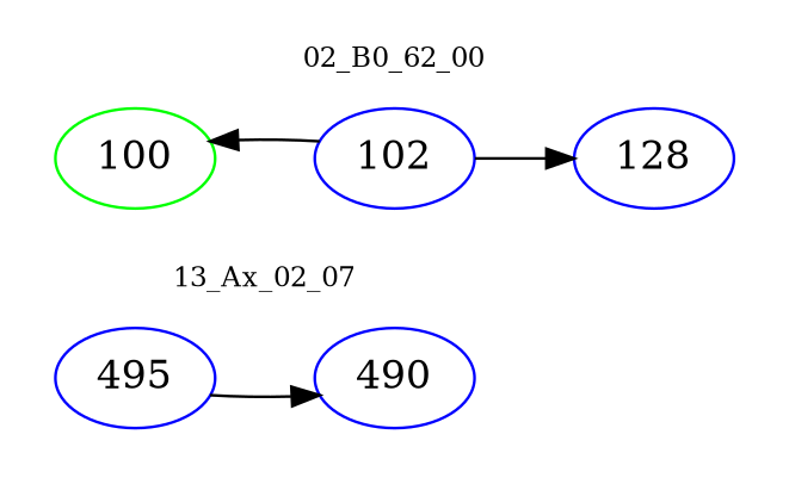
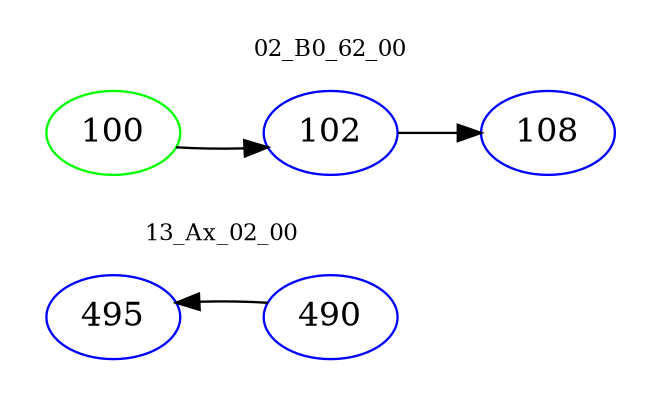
  digraph {
    rankdir=LR
    node [color=blue]
    edge [color=black]
    n1 [label=495]
    n2 [label=490]
    n3 [color=green label=100]
    n4 [label=102]
-   n5 [label=128]
+   n5 [label=108]
    subgraph cluster_1 {
      color=white
      fontsize=10
-     label="13_Ax_02_07"
+     label="13_Ax_02_00"
      n1
      n2
    }
    subgraph cluster_2 {
      color=white
      fontsize=10
      label="02_B0_62_00"
      n3
      n4
      n5
    }
-   n1 -> n2
-   n4 -> n3
+   n2 -> n1
+   n3 -> n4
    n4 -> n5
  }
